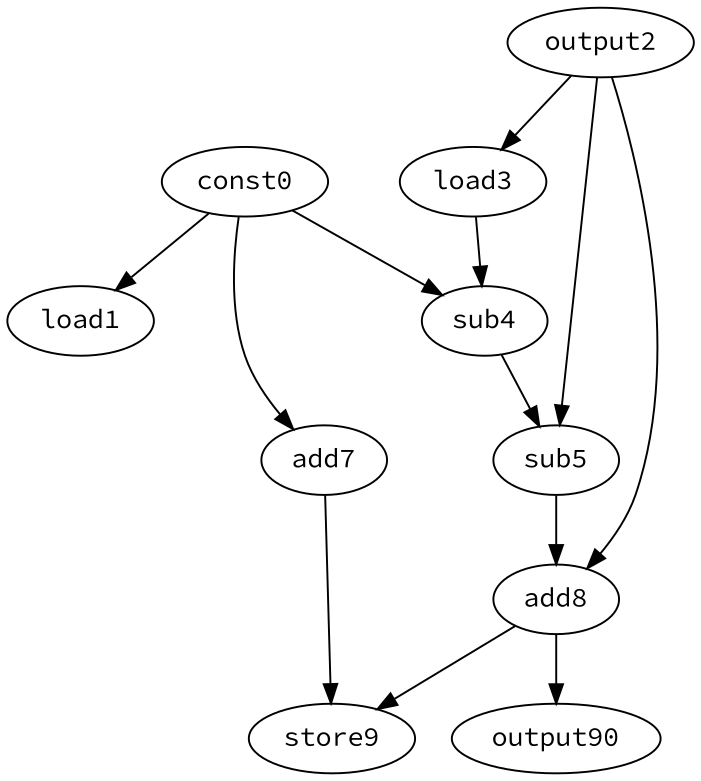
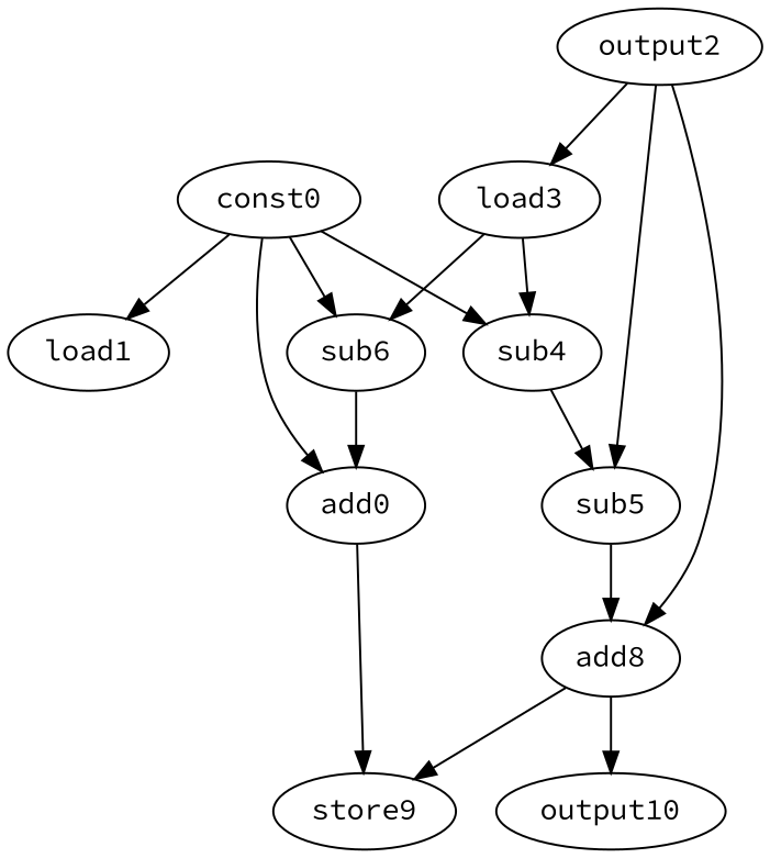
  digraph {
    fontname="Source Code Pro"
    node [fontname="Source Code Pro" opcode=sub]
    edge [fontname="Source Code Pro" operand=0]
    const0 [opcode=const]
    n2 [label=load1 opcode=output]
    sub4
-   add7 [opcode=add]
+   sub6
+   add7 [opcode=add label=add0]
    sub5
    store9 [opcode=store]
    n8 [label=output2 opcode=const]
    load3 [opcode=load]
    add8 [opcode=add]
-   output10 [opcode=output label=output90]
+   output10 [opcode=output]
    const0 -> n2
    const0 -> sub4
+   const0 -> sub6
    const0 -> add7
    sub4 -> sub5 [operand=1]
+   sub6 -> add7 [operand=1]
    add7 -> store9 [operand=1]
    sub5 -> add8 [operand=1]
    n8 -> sub5
    n8 -> load3
    n8 -> add8
    load3 -> sub4 [operand=1]
+   load3 -> sub6 [operand=1]
    add8 -> store9
    add8 -> output10
  }
